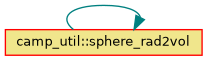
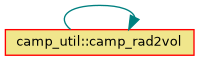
  digraph {
    rankdir=LR
-   n1 [color=red fillcolor=khaki fontcolor=black fontname=Helvetica fontsize=10 height=0.2 label="camp_util::sphere_rad2vol" shape=box style=filled width=0.4]
+   n1 [color=red fillcolor=khaki fontcolor=black fontname=Helvetica fontsize=10 height=0.2 label="camp_util::camp_rad2vol" shape=box style=filled width=0.4]
    n1 -> n1 [color=teal fontname=Helvetica fontsize=10 labelfontname=Helvetica labelfontsize=10 style=solid]
  }
